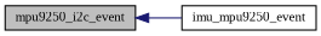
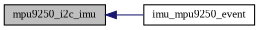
  digraph {
    rankdir=LR
    fontname="Liberation Serif"
    node [color=black fontname="Liberation Serif" fontsize=10 shape=record style=filled]
-   n1 [fillcolor=grey75 fontcolor=black height=0.2 label=mpu9250_i2c_event width=0.4]
+   n1 [fillcolor=grey75 fontcolor=black height=0.2 label=mpu9250_i2c_imu width=0.4]
    n2 [fillcolor=white height=0.2 label=imu_mpu9250_event width=0.4]
    n1 -> n2 [color=midnightblue dir=back fontname="Liberation Serif" fontsize=10 labelfontname=FreeSans labelfontsize=10 style=solid]
  }
